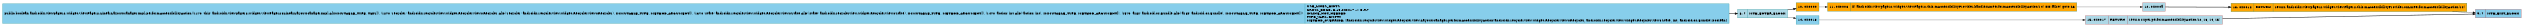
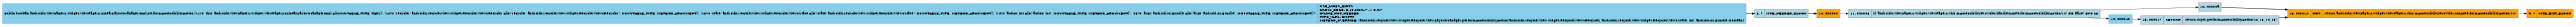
  digraph {
    rankdir=LR
    node [color=teal fillcolor=lightblue shape=record style=filled]
    edge [style=solid]
-   n1 [label="{8\:\ ?|MTH_ENTER_BLOCK\l}"]
+   n1 [label="{8\:\ ?|MTH_NEEDED_BLOCK\l}"]
    n2 [fillcolor=orange label="{10\:\ 0x0000}"]
-   n3 [fillcolor=orange label="{11\:\ 0x0008|if (androidx.viewpager2.widget.ViewPager2.this.mAccessibilityProvider.handlesLmPerformAccessibilityAction(r4) == false) goto L6\l}"]
+   n3 [label="{11\:\ 0x0008|if (androidx.viewpager2.widget.ViewPager2.this.mAccessibilityProvider.handlesLmPerformAccessibilityAction(r4) == false) goto L6\l}"]
    n4 [color=brown label="{12\:\ 0x000a}"]
    n5 [fillcolor=skyblue label="{14\:\ 0x0013}"]
-   n6 [fillcolor=orange label="{13\:\ 0x0012|RETURN\l|return androidx.viewpager2.widget.ViewPager2.this.mAccessibilityProvider.onLmPerformAccessibilityAction(r4)\l}"]
+   n6 [fillcolor=orange label="{13\:\ 0x0012|NOT\l|return androidx.viewpager2.widget.ViewPager2.this.mAccessibilityProvider.onLmPerformAccessibilityAction(r4)\l}"]
    n7 [color=brown label="{15\:\ 0x0017|RETURN\l|return super.performAccessibilityAction(r2, r3, r4, r5)\l}"]
-   n8 [color=brown fillcolor=skyblue label="{9\:\ ?|MTH_EXIT_BLOCK\l}"]
+   n8 [color=brown fillcolor=orange label="{9\:\ ?|MTH_EXIT_BLOCK\l}"]
    n9 [fillcolor=skyblue label="{public boolean androidx.viewpager2.widget.ViewPager2.LinearLayoutManagerImpl.performAccessibilityAction((r1v0 'this' androidx.viewpager2.widget.ViewPager2$LinearLayoutManagerImpl A[IMMUTABLE_TYPE, THIS]), (r2v0 'recycler' androidx.recyclerview.widget.RecyclerView$Recycler A[D('recycler' androidx.recyclerview.widget.RecyclerView$Recycler), IMMUTABLE_TYPE, METHOD_ARGUMENT]), (r3v0 'state' androidx.recyclerview.widget.RecyclerView$State A[D('state' androidx.recyclerview.widget.RecyclerView$State), IMMUTABLE_TYPE, METHOD_ARGUMENT]), (r4v0 'action' int A[D('action' int), IMMUTABLE_TYPE, METHOD_ARGUMENT]), (r5v0 'args' android.os.Bundle A[D('args' android.os.Bundle), IMMUTABLE_TYPE, METHOD_ARGUMENT]))  | USE_LINES_HINTS\lCROSS_EDGE: B:15:0x0017 \-\> B:9:?\lINLINE_NOT_NEEDED\lTYPE_VARS: EMPTY\lMETHOD_OVERRIDE: [androidx.recyclerview.widget.RecyclerView.LayoutManager.performAccessibilityAction(androidx.recyclerview.widget.RecyclerView$Recycler, androidx.recyclerview.widget.RecyclerView$State, int, android.os.Bundle):boolean]\l}"]
    n1 -> n2 [style=bold]
    n2 -> n3
    n3 -> n4
-   n1 -> n5
+   n3 -> n5
    n4 -> n6 [style=bold]
    n5 -> n7
    n6 -> n8
-   n7 -> n8 [style=bold]
+   n7 -> n6 [style=bold]
    n9 -> n1 [style=bold]
  }
